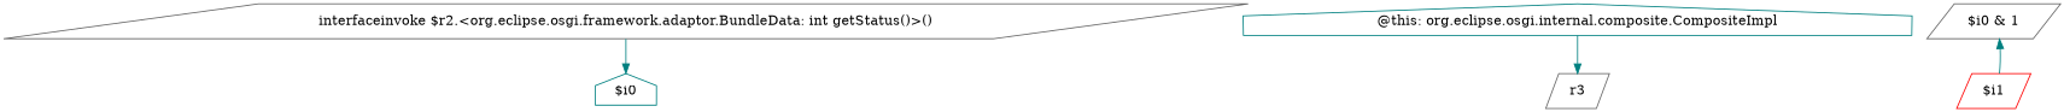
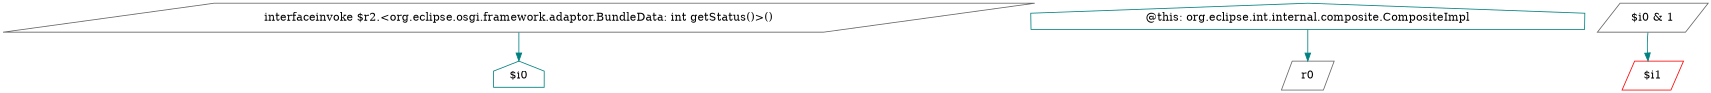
  digraph {
    node [color=gray40 shape=parallelogram]
    edge [color=teal]
    n1 [label="interfaceinvoke $r2.<org.eclipse.osgi.framework.adaptor.BundleData: int getStatus()>()"]
    n2 [color=teal label="$i0" shape=house]
-   n3 [color=teal label="@this: org.eclipse.osgi.internal.composite.CompositeImpl" shape=house]
-   n4 [label=r3]
+   n3 [color=teal label="@this: org.eclipse.int.internal.composite.CompositeImpl" shape=house]
+   n4 [label=r0]
    n5 [label="$i0 & 1"]
    n6 [color=red label="$i1"]
    n1 -> n2
    n3 -> n4
-   n6 -> n5
+   n5 -> n6
  }
